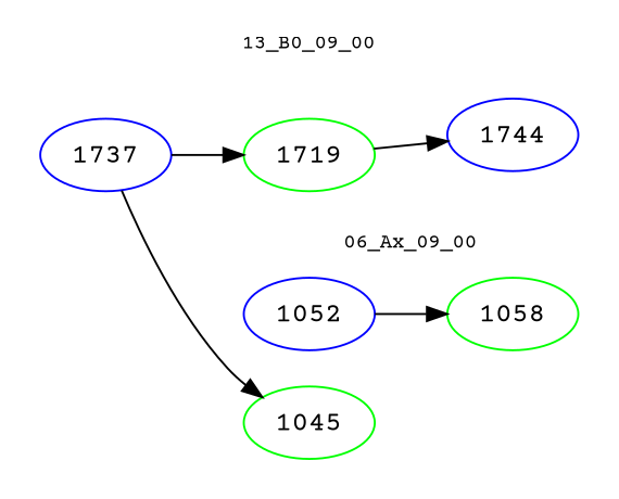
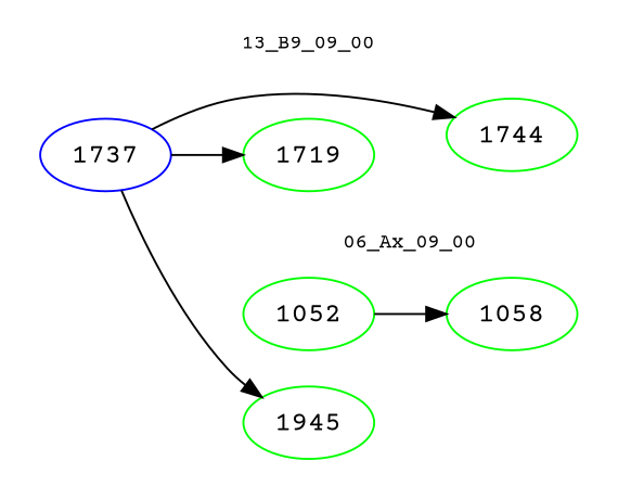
  digraph {
    fontname="Courier Prime"
    rankdir=LR
    node [color=green fontname="Courier Prime"]
    edge [color=black fontname="Courier Prime"]
-   n1 [color=blue label=1052]
-   n2 [label=1045]
+   n1 [label=1052]
+   n2 [label=1945]
    n3 [label=1058]
    n4 [color=blue label=1737]
    n5 [label=1719]
-   n6 [color=blue label=1744]
+   n6 [label=1744]
    subgraph cluster_1 {
      color=white
      fontsize=10
      label="06_Ax_09_00"
      n1
      n2
      n3
    }
    subgraph cluster_2 {
      color=white
      fontsize=10
-     label="13_B0_09_00"
+     label="13_B9_09_00"
      n4
      n5
      n6
    }
    n1 -> n3
    n4 -> n2
    n4 -> n5
-   n5 -> n6
+   n4 -> n6
  }
